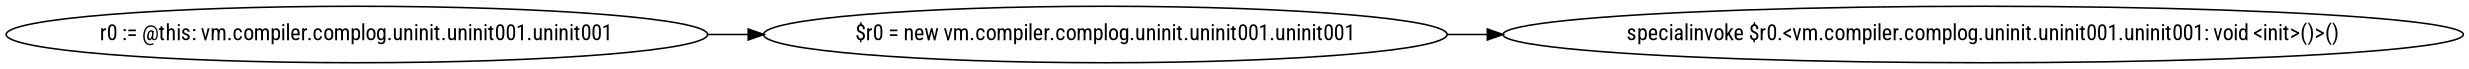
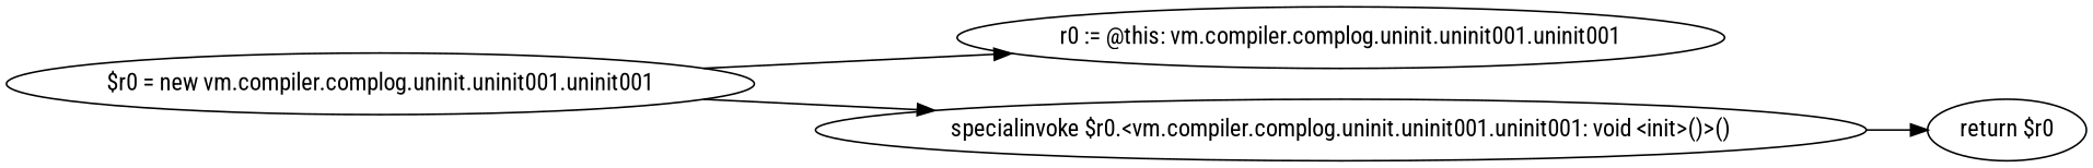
  digraph {
    fontname="Roboto Condensed"
    rankdir=LR
    node [fontname="Roboto Condensed"]
    edge [fontname="Roboto Condensed"]
    n1 [label="r0 := @this: vm.compiler.complog.uninit.uninit001.uninit001"]
    "$r0 = new vm.compiler.complog.uninit.uninit001.uninit001"
    "specialinvoke $r0.<vm.compiler.complog.uninit.uninit001.uninit001: void <init>()>()"
-   n1 -> "$r0 = new vm.compiler.complog.uninit.uninit001.uninit001"
+   "return $r0"
+   "$r0 = new vm.compiler.complog.uninit.uninit001.uninit001" -> n1
    "$r0 = new vm.compiler.complog.uninit.uninit001.uninit001" -> "specialinvoke $r0.<vm.compiler.complog.uninit.uninit001.uninit001: void <init>()>()"
+   "specialinvoke $r0.<vm.compiler.complog.uninit.uninit001.uninit001: void <init>()>()" -> "return $r0"
  }
